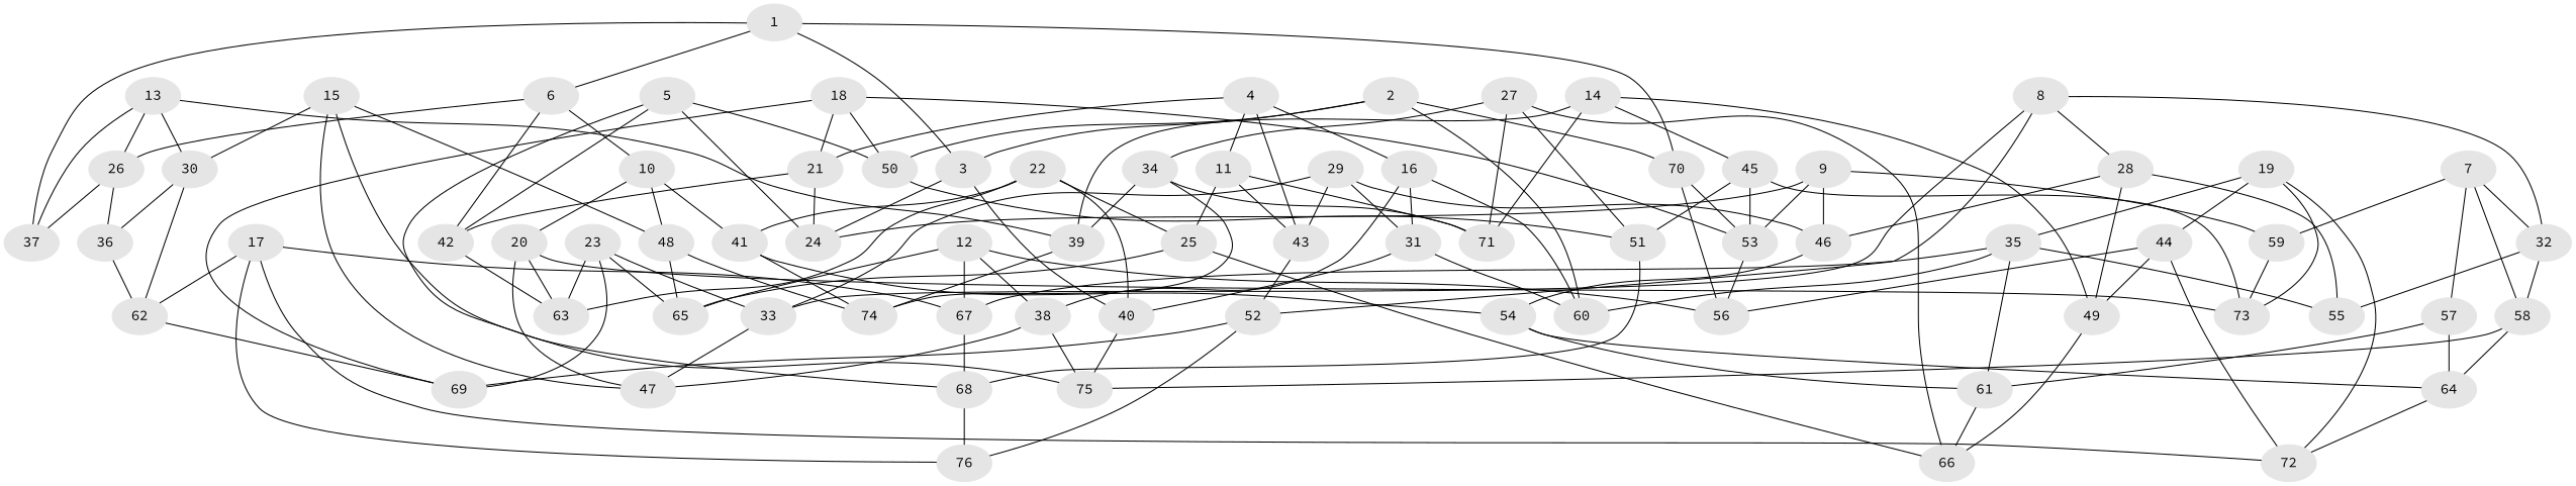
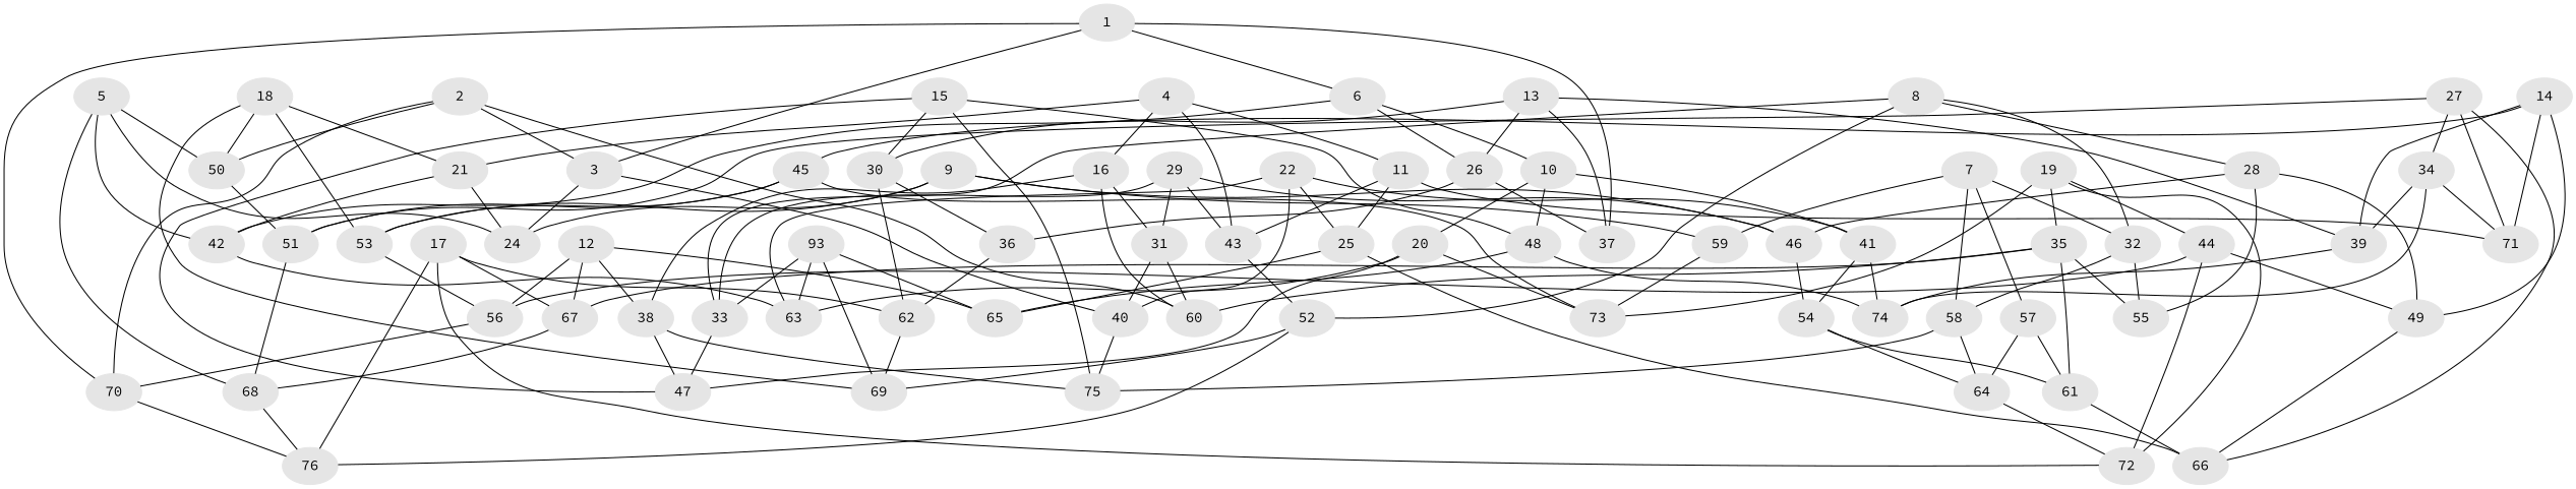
  graph {
    fontname="Source Code Pro"
    node [color=gray90 fontname="Source Code Pro" style=filled]
    edge [fontname="Source Code Pro"]
    1
    3
    6
    37
    70
    24
    40
    42
    10
    26
    76
    2
    50
    60
    51
    75
    4
    11
    16
    21
    43
    25
    71
    38
    31
    52
    5
    68
    63
    20
    41
    48
    36
    7
    32
    57
    58
    59
    55
    61
    64
    73
    8
    28
    33
    46
    49
    47
    69
    9
    53
    54
    56
    74
    65
    66
    12
    67
    13
    30
    39
    62
    14
    45
    15
    17
    72
    18
    19
    35
    44
    22
-   23
+   23 [label=93]
    27
    34
    29
    1 -- 3
    1 -- 6
    1 -- 37
    1 -- 70
    3 -- 24
    3 -- 40
    6 -- 42
    6 -- 10
    6 -- 26
-   70 -- 53
+   70 -- 76
    40 -- 75
    42 -- 63
    10 -- 20
    10 -- 41
    10 -- 48
    26 -- 37
    26 -- 36
    2 -- 3
    2 -- 70
    2 -- 50
    2 -- 60
    50 -- 51
    51 -- 68
    4 -- 11
    4 -- 16
    4 -- 21
    4 -- 43
    11 -- 43
    11 -- 25
    11 -- 71
    16 -- 60
    16 -- 38
    16 -- 31
    21 -- 24
    21 -- 42
    43 -- 52
    25 -- 65
    25 -- 66
    38 -- 75
    38 -- 47
    31 -- 40
    31 -- 60
    52 -- 76
    52 -- 69
    5 -- 24
    5 -- 42
    5 -- 50
    5 -- 68
    68 -- 76
    20 -- 63
    20 -- 73
    20 -- 47
    41 -- 54
    41 -- 74
    48 -- 74
    48 -- 65
    36 -- 62
    7 -- 32
    7 -- 57
    7 -- 58
    7 -- 59
    32 -- 58
    32 -- 55
    57 -- 61
    57 -- 64
    58 -- 75
    58 -- 64
    59 -- 73
    61 -- 66
    64 -- 72
    8 -- 52
    8 -- 32
    8 -- 28
    8 -- 33
    28 -- 55
    28 -- 46
    28 -- 49
    33 -- 47
    46 -- 54
    49 -- 66
    9 -- 24
    9 -- 59
    9 -- 46
    9 -- 53
    53 -- 56
    54 -- 61
    54 -- 64
    56 -- 70
    12 -- 38
    12 -- 56
    12 -- 65
    12 -- 67
    67 -- 68
    13 -- 37
    13 -- 26
    13 -- 30
    13 -- 39
    30 -- 36
    30 -- 62
    39 -- 74
    62 -- 69
    14 -- 71
    14 -- 49
    14 -- 39
    14 -- 45
    45 -- 51
    45 -- 73
    45 -- 53
    15 -- 75
    15 -- 48
    15 -- 47
    15 -- 30
    17 -- 76
    17 -- 67
    17 -- 62
    17 -- 72
    18 -- 50
    18 -- 21
    18 -- 69
    18 -- 53
    19 -- 73
    19 -- 72
    19 -- 35
    19 -- 44
    35 -- 60
    35 -- 55
    35 -- 61
    35 -- 67
    44 -- 49
    44 -- 56
    44 -- 72
    22 -- 40
    22 -- 25
    22 -- 63
    22 -- 41
    23 -- 63
    23 -- 33
    23 -- 69
    23 -- 65
    27 -- 51
    27 -- 71
    27 -- 66
    27 -- 34
    34 -- 71
    34 -- 74
    34 -- 39
    29 -- 43
    29 -- 31
    29 -- 33
    29 -- 46
  }
